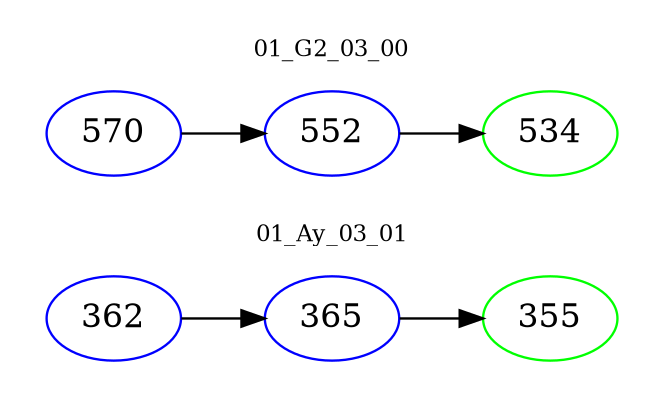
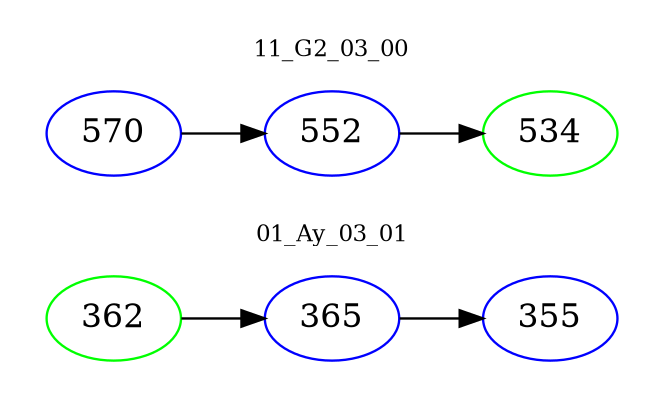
  digraph {
    rankdir=LR
    node [color=blue]
    edge [color=black]
    n1 [label=365]
-   n2 [color=green label=355]
-   n3 [label=362]
+   n2 [label=355]
+   n3 [color=green label=362]
    n4 [label=552]
    n5 [color=green label=534]
    n6 [label=570]
    subgraph cluster_1 {
      color=white
      fontsize=10
      label="01_Ay_03_01"
      n1
      n2
      n3
    }
    subgraph cluster_2 {
      color=white
      fontsize=10
-     label="01_G2_03_00"
+     label="11_G2_03_00"
      n4
      n5
      n6
    }
    n1 -> n2
    n3 -> n1
    n4 -> n5
    n6 -> n4
  }
